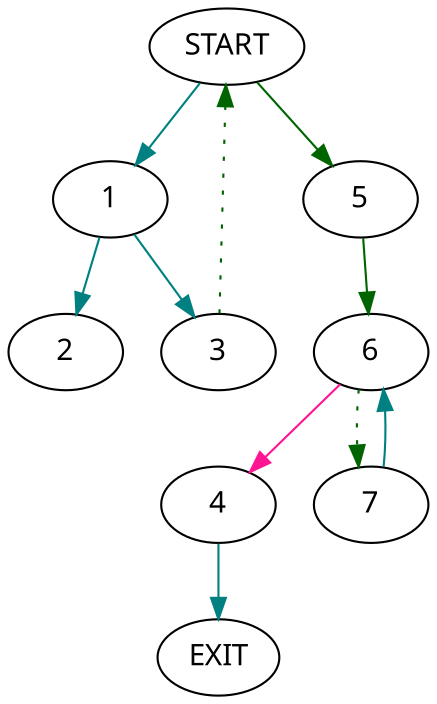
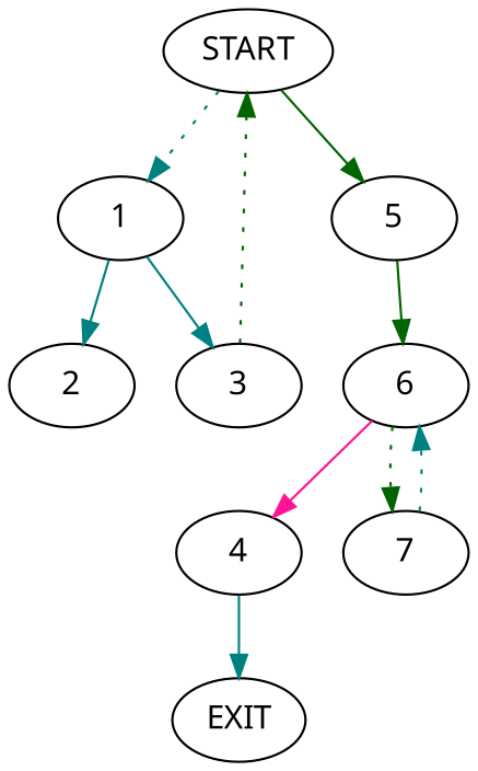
  digraph {
    fontname="Noto Sans"
    node [fontname="Noto Sans"]
    edge [color=teal fontname="Noto Sans" style=solid]
    n1 [label=START]
    1
    5
    2
    3
    6
    n7 [label=EXIT]
    4
    7
-   n1 -> 1
+   n1 -> 1 [style=dotted]
    n1 -> 5 [color=darkgreen]
    1 -> 2
    1 -> 3
    5 -> 6 [color=darkgreen]
    3 -> n1 [color=darkgreen style=dotted]
    6 -> 4 [color=deeppink]
    6 -> 7 [color=darkgreen style=dotted]
    4 -> n7
-   7 -> 6
+   7 -> 6 [style=dotted]
  }
